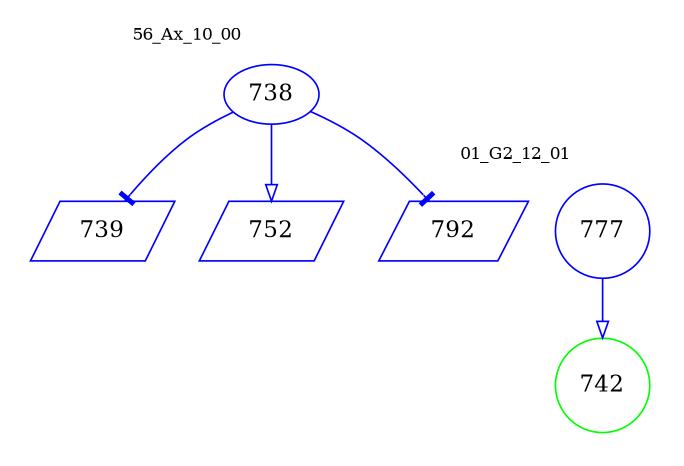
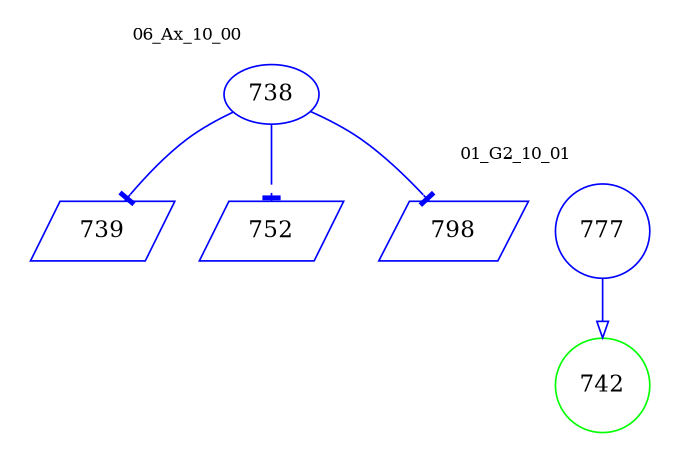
  digraph {
    node [color=blue shape=parallelogram]
    edge [arrowhead=tee color=blue]
    n1 [label=738 shape=ellipse]
    n2 [label=739]
    n3 [label=752]
    n4 [label=777 shape=circle]
    n5 [color=green label=742 shape=circle]
-   n6 [label=792]
+   n6 [label=798]
    subgraph cluster_1 {
      color=white
      fontsize=10
-     label="56_Ax_10_00"
+     label="06_Ax_10_00"
      n1
      n2
      n3
    }
    subgraph cluster_2 {
      color=white
      fontsize=10
-     label="01_G2_12_01"
+     label="01_G2_10_01"
      n4
      n5
      n6
    }
    n1 -> n2
-   n1 -> n3 [arrowhead=onormal]
+   n1 -> n3
    n1 -> n6
    n4 -> n5 [arrowhead=onormal]
  }
